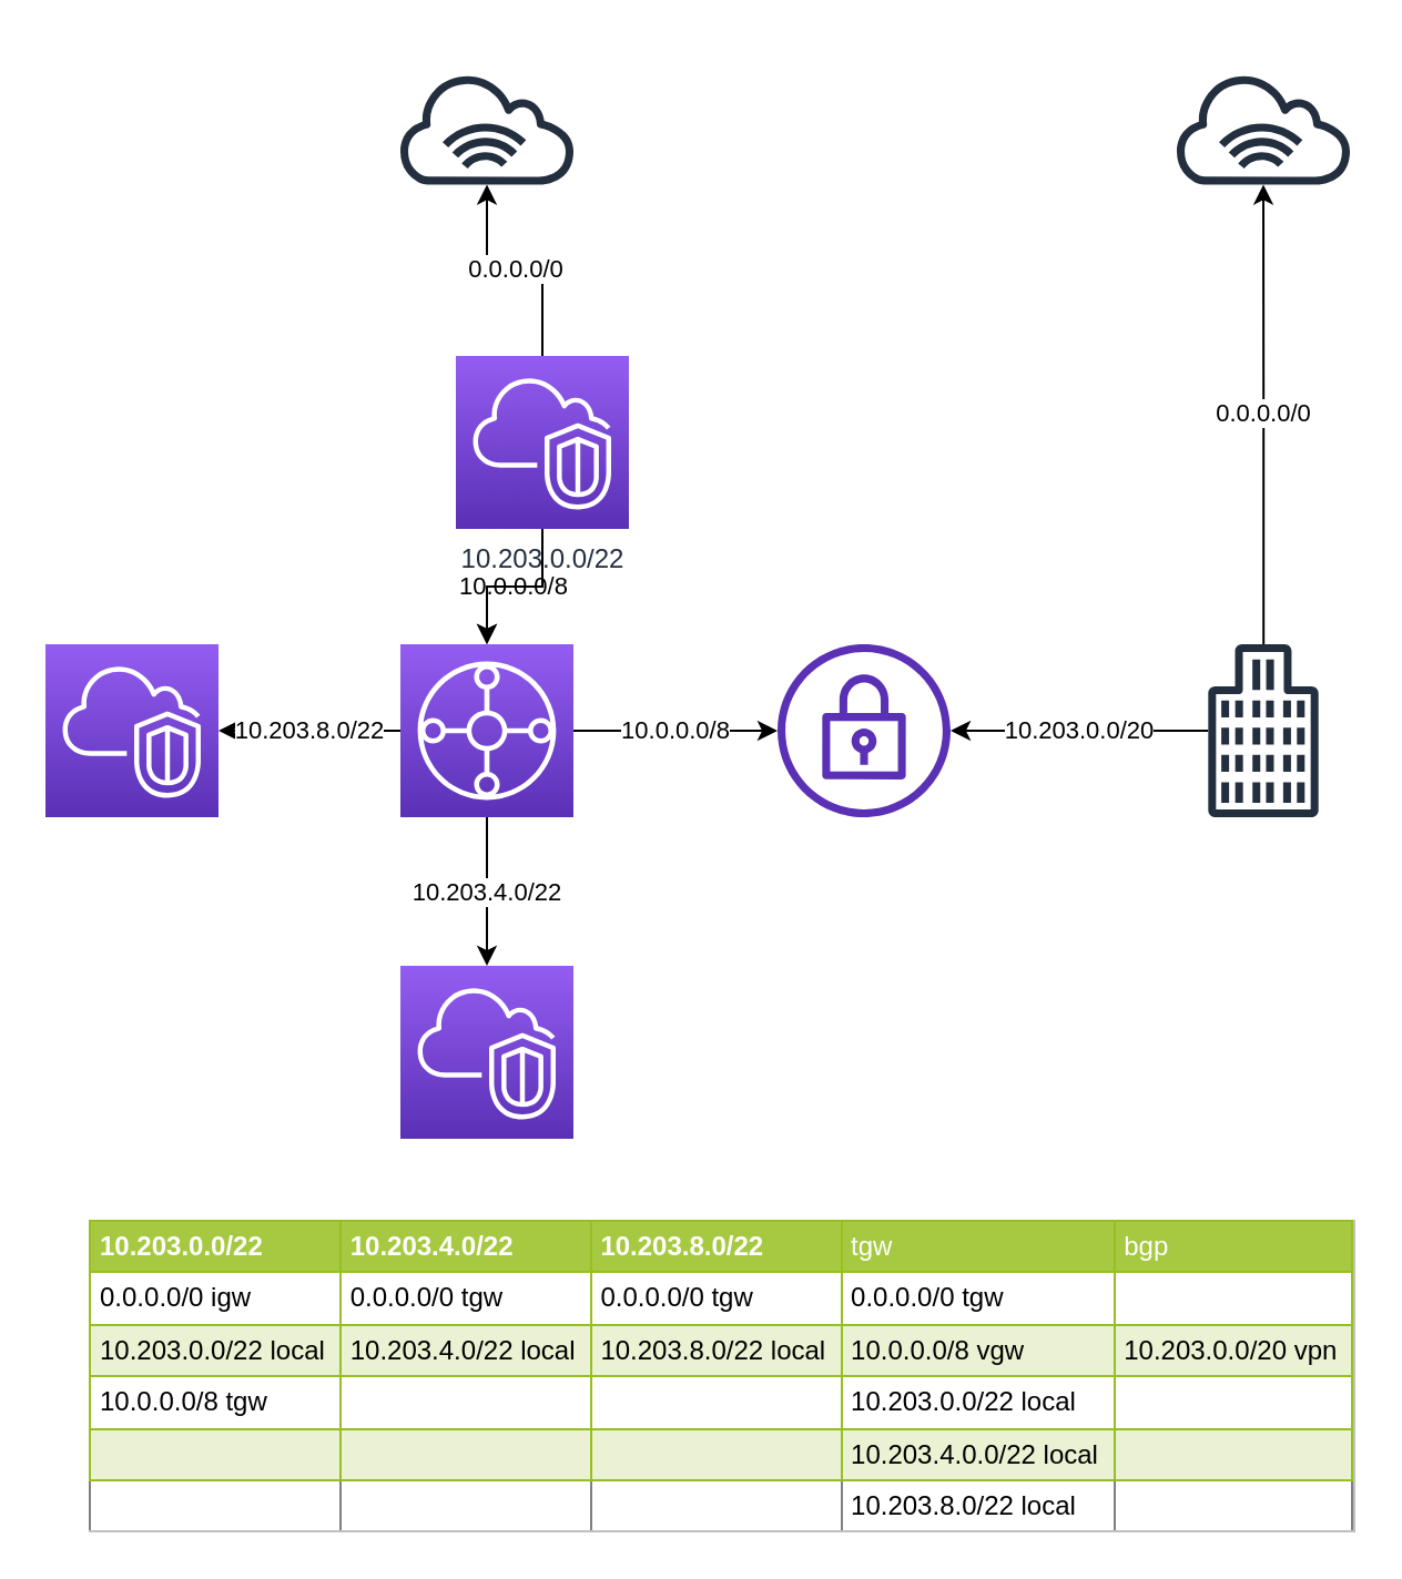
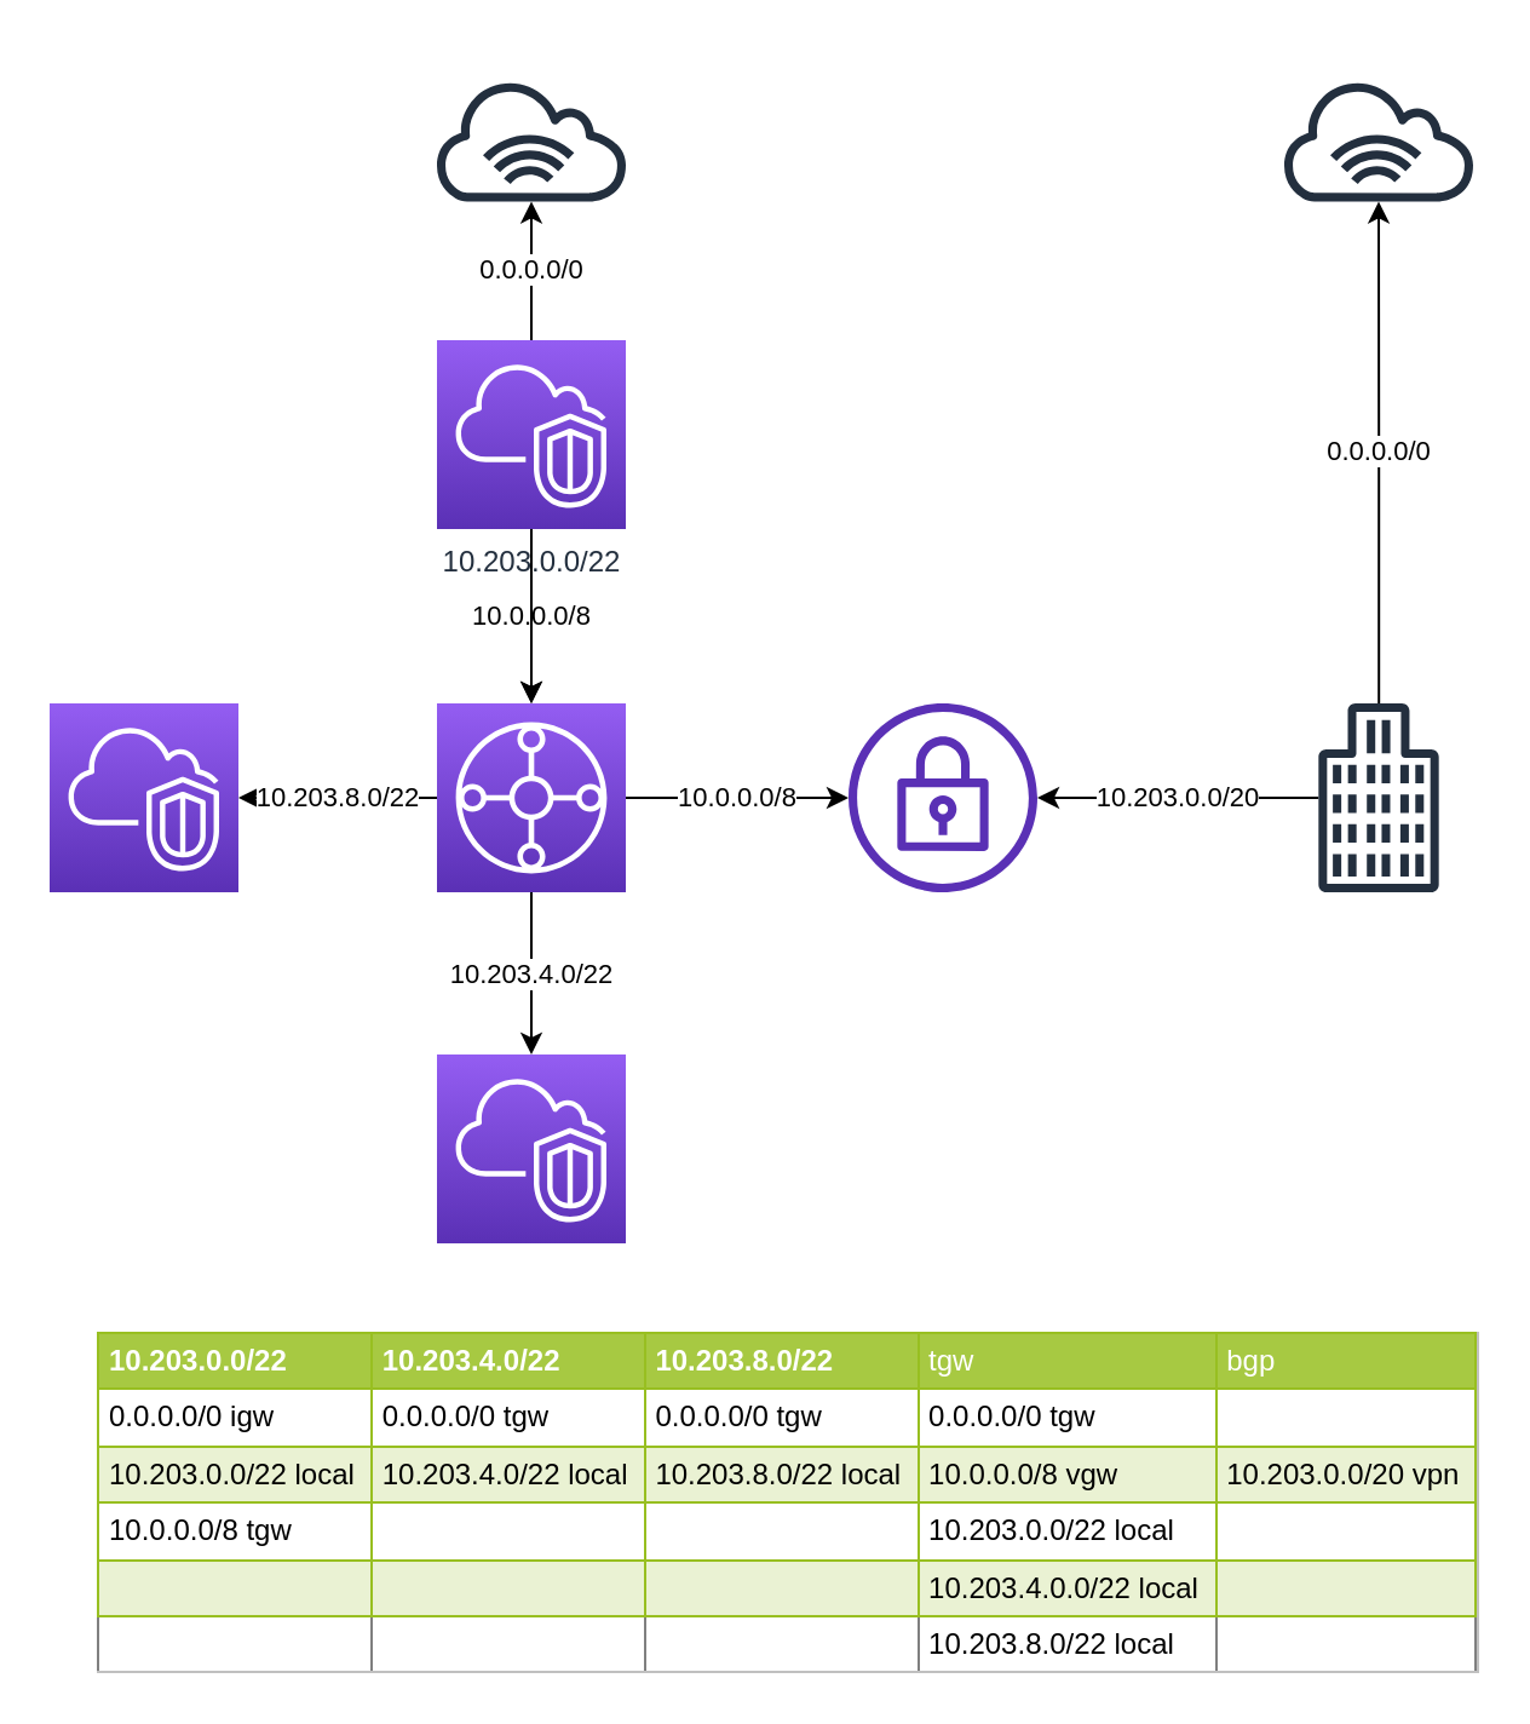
  <mxCell id="0" />
  <mxCell id="1" parent="0" />
  <mxCell id="2" value="10.0.0.0/8" style="edgeStyle=orthogonalEdgeStyle;rounded=0;orthogonalLoop=1;jettySize=auto;html=1;" parent="1" source="5" target="6" edge="1"><mxGeometry relative="1" as="geometry" /></mxCell>
  <mxCell id="3" value="10.203.8.0/22" style="edgeStyle=orthogonalEdgeStyle;rounded=0;orthogonalLoop=1;jettySize=auto;html=1;" parent="1" source="5" target="11" edge="1"><mxGeometry relative="1" as="geometry" /></mxCell>
  <mxCell id="4" value="10.203.4.0/22" style="edgeStyle=orthogonalEdgeStyle;rounded=0;orthogonalLoop=1;jettySize=auto;html=1;" parent="1" source="5" target="12" edge="1"><mxGeometry relative="1" as="geometry" /></mxCell>
  <mxCell id="5" value="" style="outlineConnect=0;fontColor=#232F3E;gradientColor=#945DF2;gradientDirection=north;fillColor=#5A30B5;strokeColor=#ffffff;dashed=0;verticalLabelPosition=bottom;verticalAlign=top;align=center;html=1;fontSize=12;fontStyle=0;aspect=fixed;shape=mxgraph.aws4.resourceIcon;resIcon=mxgraph.aws4.transit_gateway;" parent="1" vertex="1"><mxGeometry x="180" y="290" width="78" height="78" as="geometry" /></mxCell>
  <mxCell id="6" value="" style="outlineConnect=0;fontColor=#232F3E;gradientColor=none;fillColor=#5A30B5;strokeColor=none;dashed=0;verticalLabelPosition=bottom;verticalAlign=top;align=center;html=1;fontSize=12;fontStyle=0;aspect=fixed;shape=mxgraph.aws4.vpn_gateway;" parent="1" vertex="1"><mxGeometry x="350" y="290" width="78" height="78" as="geometry" /></mxCell>
  <mxCell id="7" value="10.0.0.0/8" style="edgeStyle=orthogonalEdgeStyle;rounded=0;orthogonalLoop=1;jettySize=auto;html=1;" parent="1" source="10" target="5" edge="1"><mxGeometry relative="1" as="geometry" /></mxCell>
  <mxCell id="8" value="0.0.0.0/0" style="edgeStyle=orthogonalEdgeStyle;rounded=0;orthogonalLoop=1;jettySize=auto;html=1;" parent="1" source="10" target="16" edge="1"><mxGeometry relative="1" as="geometry"><mxPoint x="219" y="70" as="targetPoint" /></mxGeometry></mxCell>
  <mxCell id="9" value="" style="edgeStyle=orthogonalEdgeStyle;rounded=0;orthogonalLoop=1;jettySize=auto;html=1;" parent="1" source="10" target="5" edge="1"><mxGeometry relative="1" as="geometry" /></mxCell>
- <mxCell id="10" value="10.203.0.0/22" style="outlineConnect=0;fontColor=#232F3E;gradientColor=#945DF2;gradientDirection=north;fillColor=#5A30B5;strokeColor=#ffffff;dashed=0;verticalLabelPosition=bottom;verticalAlign=top;align=center;html=1;fontSize=12;fontStyle=0;aspect=fixed;shape=mxgraph.aws4.resourceIcon;resIcon=mxgraph.aws4.vpc;" parent="1" vertex="1"><mxGeometry x="205" y="160" width="78" height="78" as="geometry" /></mxCell>
+ <mxCell id="10" value="10.203.0.0/22" style="outlineConnect=0;fontColor=#232F3E;gradientColor=#945DF2;gradientDirection=north;fillColor=#5A30B5;strokeColor=#ffffff;dashed=0;verticalLabelPosition=bottom;verticalAlign=top;align=center;html=1;fontSize=12;fontStyle=0;aspect=fixed;shape=mxgraph.aws4.resourceIcon;resIcon=mxgraph.aws4.vpc;" parent="1" vertex="1"><mxGeometry x="180" y="140" width="78" height="78" as="geometry" /></mxCell>
  <mxCell id="11" value="" style="outlineConnect=0;fontColor=#232F3E;gradientColor=#945DF2;gradientDirection=north;fillColor=#5A30B5;strokeColor=#ffffff;dashed=0;verticalLabelPosition=bottom;verticalAlign=top;align=center;html=1;fontSize=12;fontStyle=0;aspect=fixed;shape=mxgraph.aws4.resourceIcon;resIcon=mxgraph.aws4.vpc;" parent="1" vertex="1"><mxGeometry x="20" y="290" width="78" height="78" as="geometry" /></mxCell>
  <mxCell id="12" value="" style="outlineConnect=0;fontColor=#232F3E;gradientColor=#945DF2;gradientDirection=north;fillColor=#5A30B5;strokeColor=#ffffff;dashed=0;verticalLabelPosition=bottom;verticalAlign=top;align=center;html=1;fontSize=12;fontStyle=0;aspect=fixed;shape=mxgraph.aws4.resourceIcon;resIcon=mxgraph.aws4.vpc;" parent="1" vertex="1"><mxGeometry x="180" y="435" width="78" height="78" as="geometry" /></mxCell>
  <mxCell id="13" value="10.203.0.0/20" style="edgeStyle=orthogonalEdgeStyle;rounded=0;orthogonalLoop=1;jettySize=auto;html=1;" parent="1" source="15" target="6" edge="1"><mxGeometry relative="1" as="geometry" /></mxCell>
  <mxCell id="14" value="0.0.0.0/0" style="edgeStyle=orthogonalEdgeStyle;rounded=0;orthogonalLoop=1;jettySize=auto;html=1;" parent="1" source="15" target="17" edge="1"><mxGeometry relative="1" as="geometry"><mxPoint x="569" y="70" as="targetPoint" /></mxGeometry></mxCell>
  <mxCell id="15" value="" style="outlineConnect=0;fontColor=#232F3E;gradientColor=none;fillColor=#232F3E;strokeColor=none;dashed=0;verticalLabelPosition=bottom;verticalAlign=top;align=center;html=1;fontSize=12;fontStyle=0;aspect=fixed;shape=mxgraph.aws4.office_building;" parent="1" vertex="1"><mxGeometry x="544" y="290" width="50" height="78" as="geometry" /></mxCell>
  <mxCell id="16" value="" style="outlineConnect=0;fontColor=#232F3E;gradientColor=none;fillColor=#232F3E;strokeColor=none;dashed=0;verticalLabelPosition=bottom;verticalAlign=top;align=center;html=1;fontSize=12;fontStyle=0;aspect=fixed;shape=mxgraph.aws4.internet_alt1;" parent="1" vertex="1"><mxGeometry x="180" y="20" width="78" height="75" as="geometry" /></mxCell>
  <mxCell id="17" value="" style="outlineConnect=0;fontColor=#232F3E;gradientColor=none;fillColor=#232F3E;strokeColor=none;dashed=0;verticalLabelPosition=bottom;verticalAlign=top;align=center;html=1;fontSize=12;fontStyle=0;aspect=fixed;shape=mxgraph.aws4.internet_alt1;" parent="1" vertex="1"><mxGeometry x="530" y="20" width="78" height="75" as="geometry" /></mxCell>
  <mxCell id="18" value="&lt;table border=&quot;1&quot; width=&quot;100%&quot; cellpadding=&quot;4&quot; style=&quot;width: 100% ; height: 100% ; border-collapse: collapse&quot;&gt;&lt;tbody&gt;&lt;tr style=&quot;background-color: #a7c942 ; color: #ffffff ; border: 1px solid #98bf21&quot;&gt;&lt;th align=&quot;left&quot;&gt;10.203.0.0/22&lt;/th&gt;&lt;th align=&quot;left&quot;&gt;10.203.4.0/22&lt;/th&gt;&lt;th align=&quot;left&quot;&gt;10.203.8.0/22&lt;/th&gt;&lt;td&gt;tgw&lt;/td&gt;&lt;td&gt;bgp&lt;/td&gt;&lt;/tr&gt;&lt;tr style=&quot;border: 1px solid #98bf21&quot;&gt;&lt;td&gt;0.0.0.0/0 igw&lt;/td&gt;&lt;td&gt;0.0.0.0/0 tgw&lt;/td&gt;&lt;td&gt;0.0.0.0/0 tgw&lt;br&gt;&lt;/td&gt;&lt;td&gt;0.0.0.0/0 tgw&lt;/td&gt;&lt;td&gt;&lt;br&gt;&lt;/td&gt;&lt;/tr&gt;&lt;tr style=&quot;background-color: #eaf2d3 ; border: 1px solid #98bf21&quot;&gt;&lt;td&gt;10.203.0.0/22 local&lt;/td&gt;&lt;td&gt;10.203.4.0/22 local&lt;/td&gt;&lt;td&gt;10.203.8.0/22 local&lt;/td&gt;&lt;td&gt;10.0.0.0/8 vgw&lt;/td&gt;&lt;td&gt;10.203.0.0/20 vpn&lt;/td&gt;&lt;/tr&gt;&lt;tr style=&quot;border: 1px solid #98bf21&quot;&gt;&lt;td&gt;&lt;span&gt;10.0.0.0/8 tgw&lt;/span&gt;&lt;/td&gt;&lt;td&gt;&lt;br&gt;&lt;/td&gt;&lt;td&gt;&lt;/td&gt;&lt;td&gt;10.203.0.0/22 local&lt;/td&gt;&lt;td&gt;&lt;br&gt;&lt;/td&gt;&lt;/tr&gt;&lt;tr style=&quot;background-color: #eaf2d3 ; border: 1px solid #98bf21&quot;&gt;&lt;td&gt;&lt;br&gt;&lt;/td&gt;&lt;td&gt;&lt;/td&gt;&lt;td&gt;&lt;/td&gt;&lt;td&gt;10.203.4.0.0/22 local&lt;/td&gt;&lt;td&gt;&lt;br&gt;&lt;/td&gt;&lt;/tr&gt;&lt;tr&gt;&lt;td&gt;&lt;br&gt;&lt;/td&gt;&lt;td&gt;&lt;br&gt;&lt;/td&gt;&lt;td&gt;&lt;br&gt;&lt;/td&gt;&lt;td&gt;10.203.8.0/22 local&lt;/td&gt;&lt;td&gt;&lt;br&gt;&lt;/td&gt;&lt;/tr&gt;&lt;/tbody&gt;&lt;/table&gt;" style="text;html=1;strokeColor=#c0c0c0;fillColor=#ffffff;overflow=fill;rounded=0;" parent="1" vertex="1"><mxGeometry x="40" y="550" width="570" height="140" as="geometry" /></mxCell>
